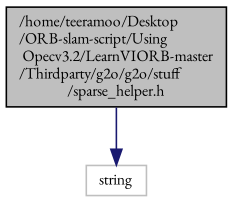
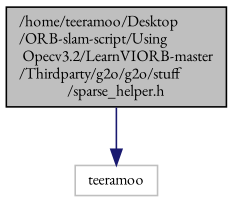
  digraph {
    fontname="EB Garamond"
    node [fontname="EB Garamond" fontsize=10 shape=record style=filled]
    n1 [color=black fillcolor=grey75 fontcolor=black height=0.2 label="/home/teeramoo/Desktop\l/ORB-slam-script/Using\l Opecv3.2/LearnVIORB-master\l/Thirdparty/g2o/g2o/stuff\l/sparse_helper.h" width=0.4]
-   n2 [color=grey75 fillcolor=white height=0.2 label=string width=0.4]
+   n2 [color=grey75 fillcolor=white height=0.2 label=teeramoo width=0.4]
    n1 -> n2 [color=midnightblue fontname="EB Garamond" fontsize=10 labelfontname=Helvetica labelfontsize=10 style=solid]
  }
